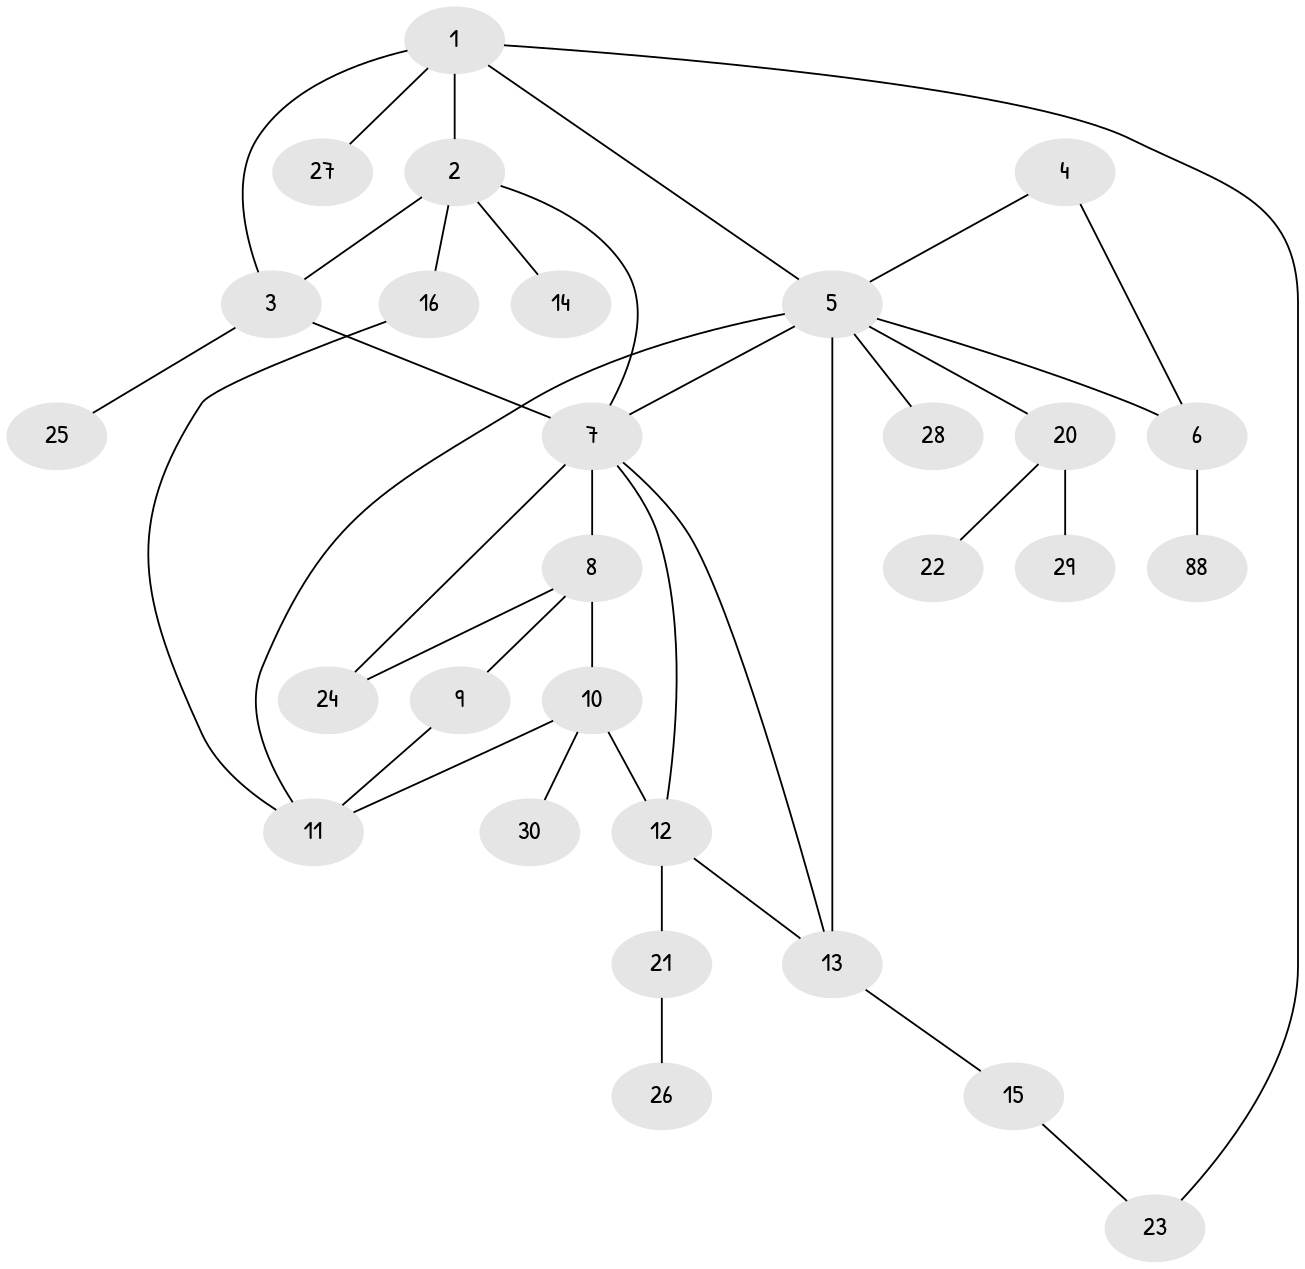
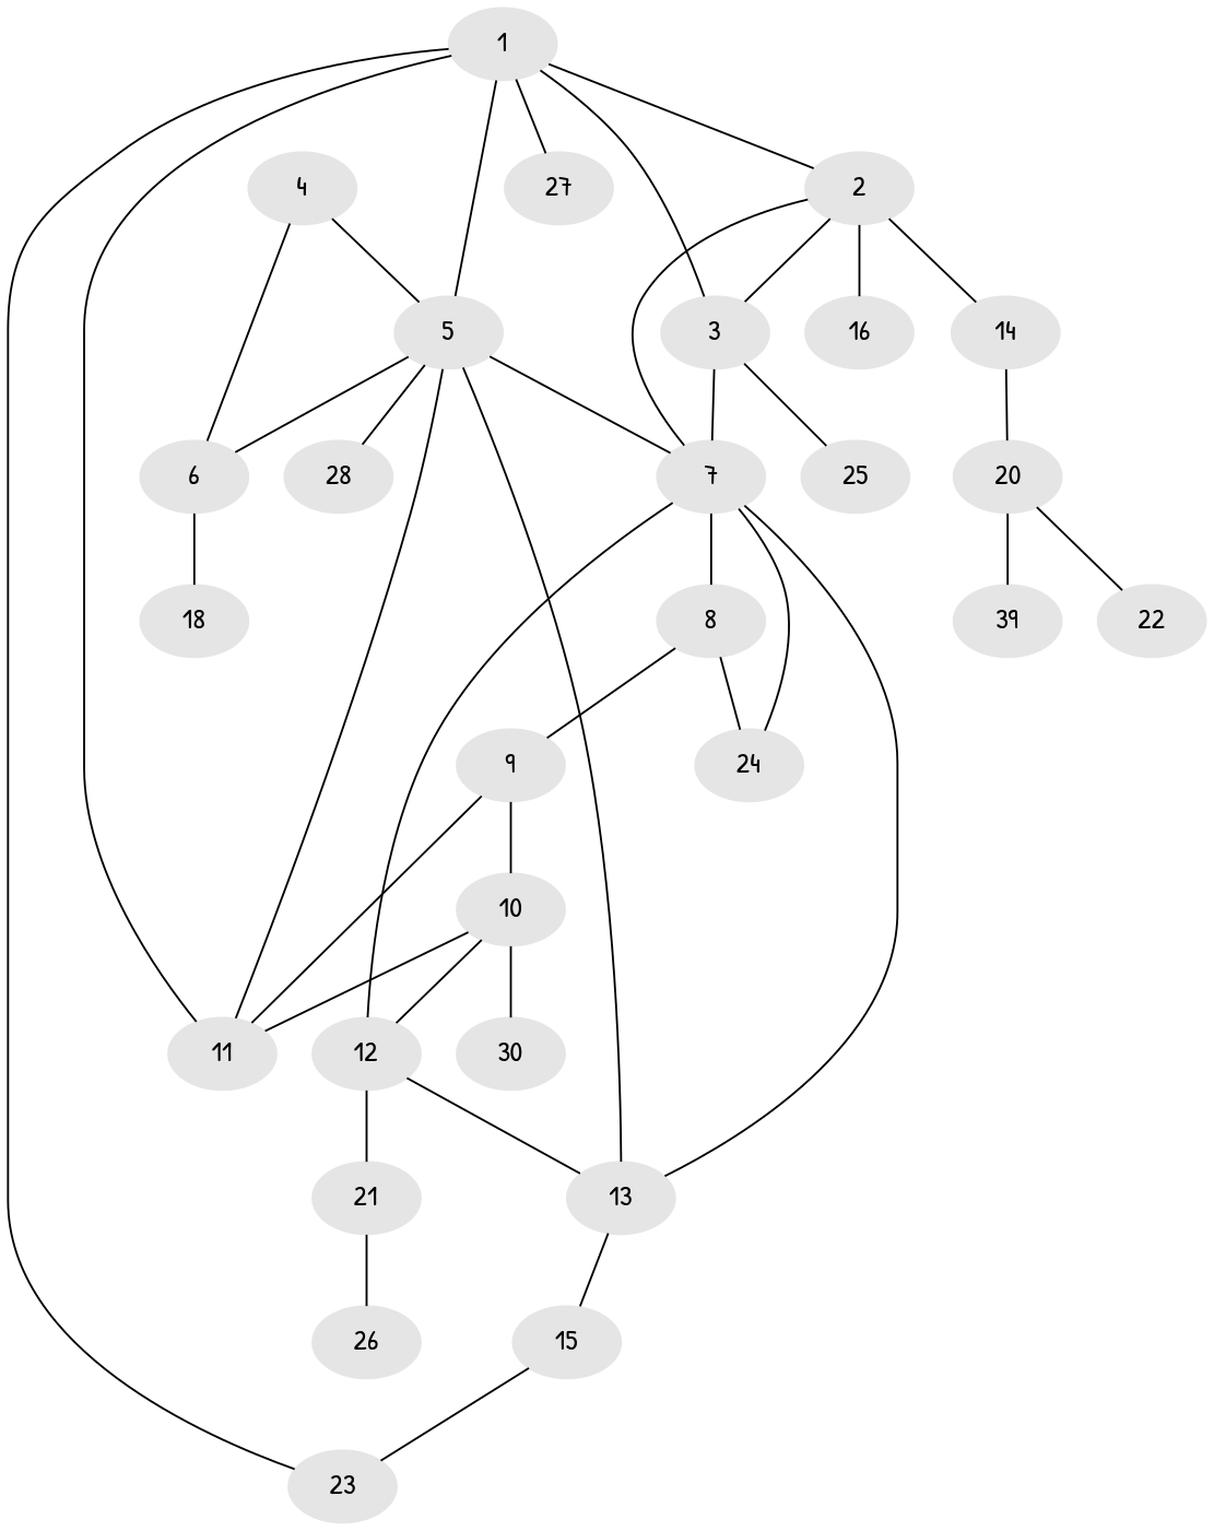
  graph {
    fontname="Patrick Hand"
    node [color=gray90 fontname="Patrick Hand" style=filled]
    edge [fontname="Patrick Hand" weight=1.0]
    1
    2
    3
    5
    11
    23
    27
    7
    14
    16
    25
    6
    13
    20
    28
    8
    12
    24
    4
-   18 [label=88]
+   18
    15
    22
-   29
+   29 [label=39]
    9
    21
    10
    30
    26
    1 -- 2
    1 -- 3
    1 -- 5
-   16 -- 11
+   1 -- 11
    1 -- 23
    1 -- 27
    2 -- 3
    2 -- 7
    2 -- 14
    2 -- 16 [weight=4.0]
    3 -- 7
    3 -- 25
    5 -- 11
    5 -- 7
    5 -- 6
    5 -- 13 [weight=2.0]
-   5 -- 20
+   14 -- 20
    5 -- 28
    7 -- 13
    7 -- 8 [weight=9.0]
    7 -- 12
    7 -- 24
    6 -- 18
    13 -- 15
    20 -- 22
    20 -- 29
    8 -- 24
    8 -- 9
    12 -- 13
    12 -- 21
    4 -- 5
    4 -- 6
    15 -- 23
    9 -- 11
-   8 -- 10
+   9 -- 10
    21 -- 26
    10 -- 11
    10 -- 12
    10 -- 30
  }
